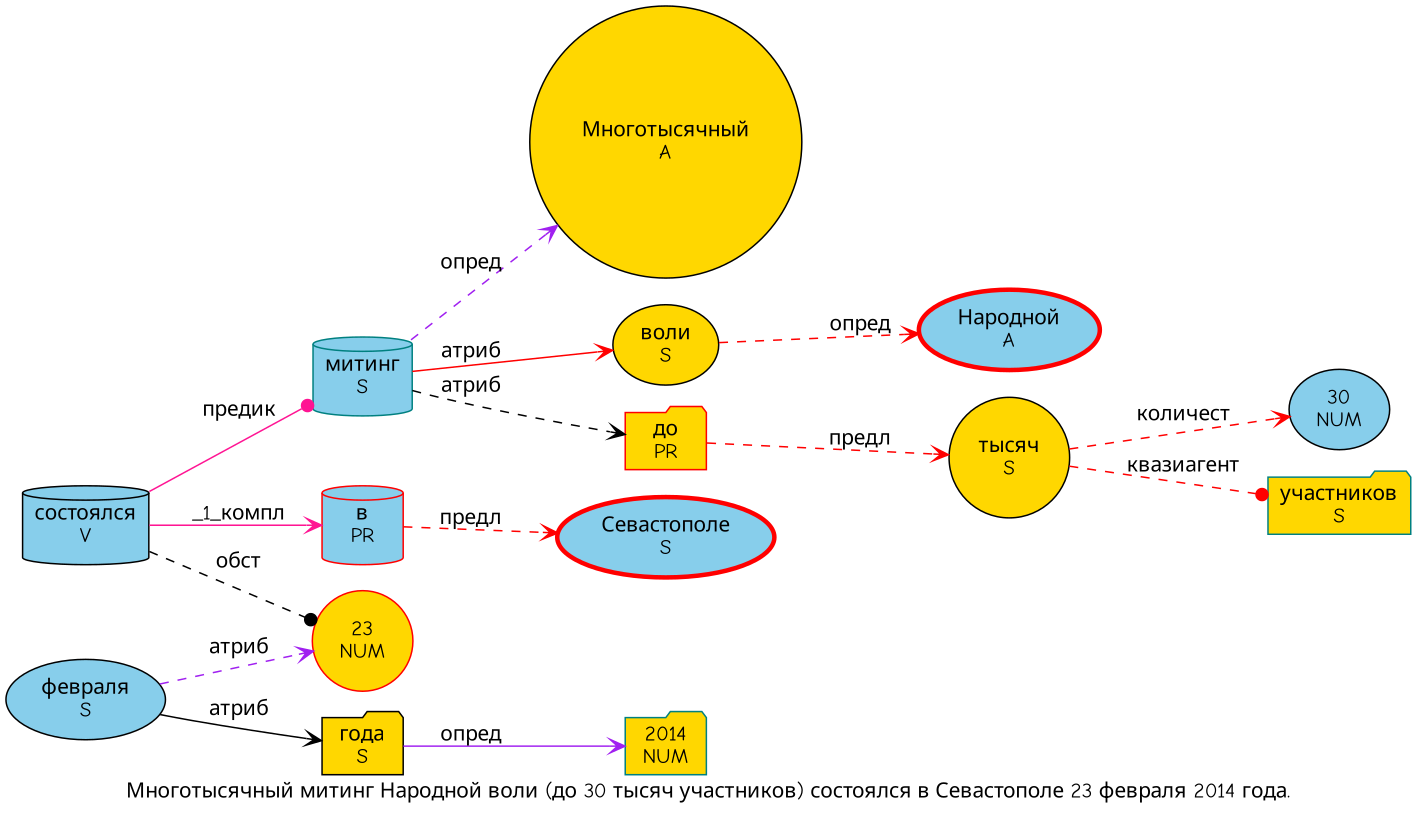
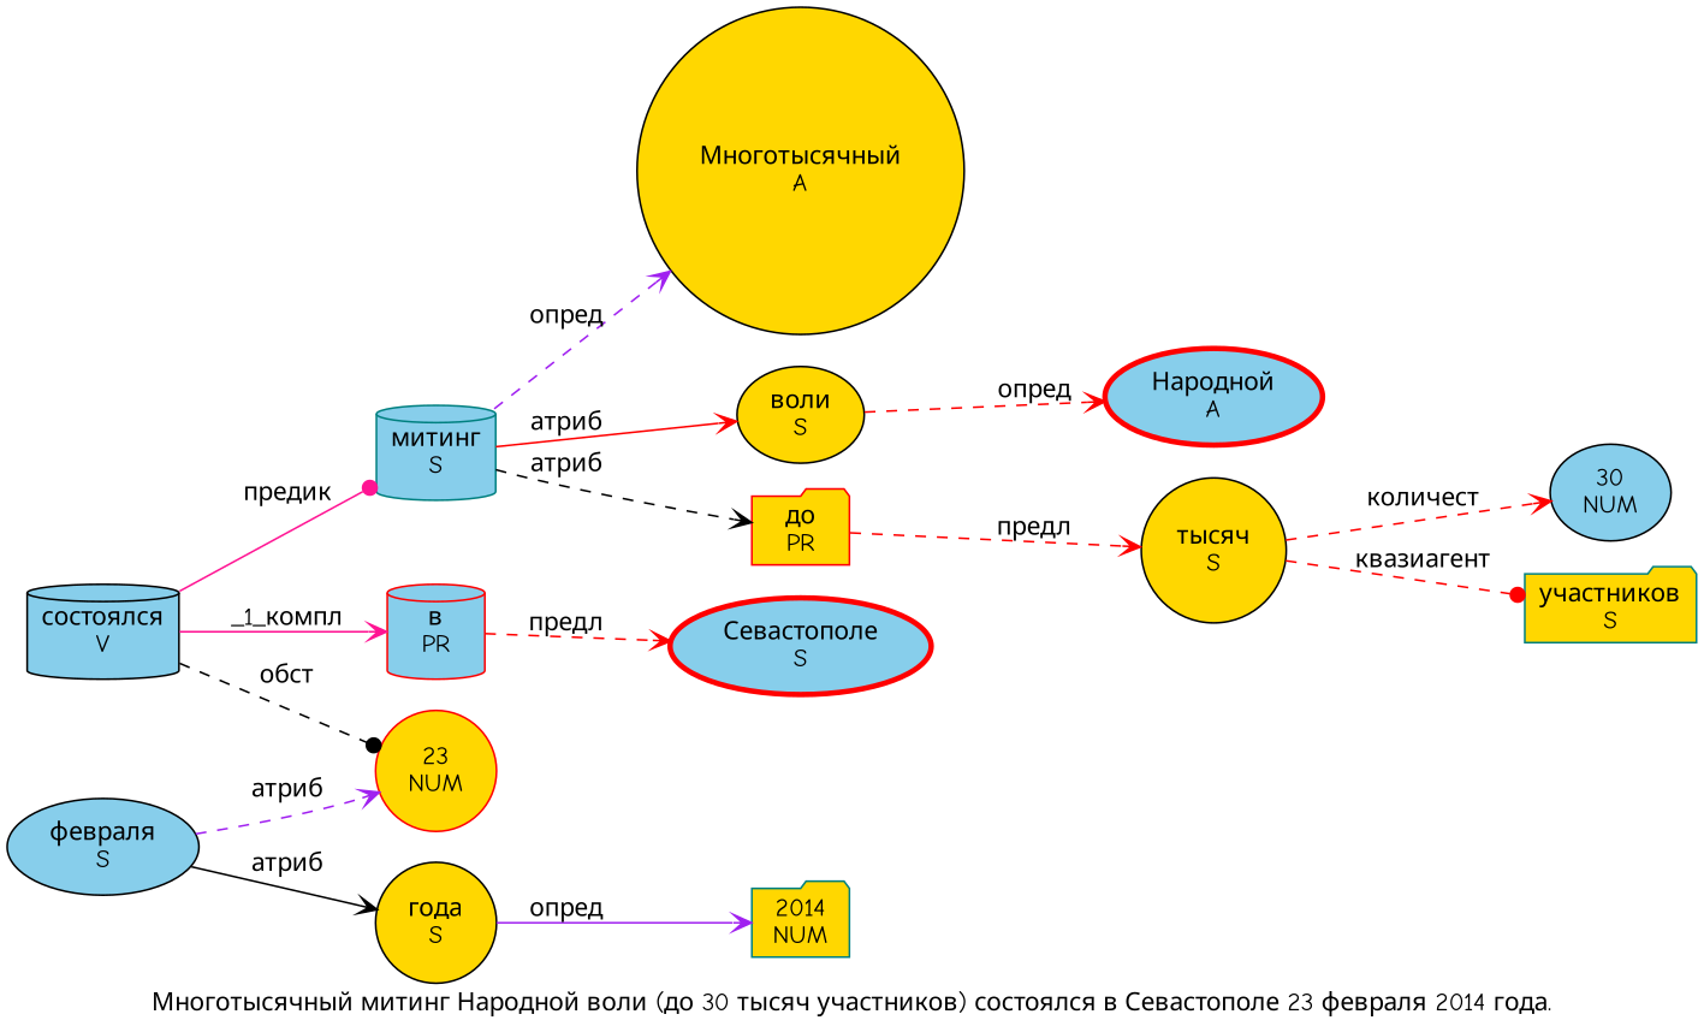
  digraph {
    fontname="Comic Neue"
    label="Многотысячный митинг Народной воли (до 30 тысяч участников) состоялся в Севастополе 23 февраля 2014 года."
    rankdir=LR
    node [color=black fillcolor=gold fontname="Comic Neue" penwidth=1 shape=ellipse style=filled]
    edge [arrowhead=vee color=red fontname="Comic Neue" style=dashed]
    n1 [label="Многотысячный\nA" shape=circle]
    n2 [color=teal fillcolor=skyblue label="митинг\nS" shape=cylinder]
    n3 [label="воли\nS"]
    n4 [color=red label="до\nPR" shape=folder]
    n5 [color=red fillcolor=skyblue label="Народной\nA" penwidth=3]
    n6 [label="тысяч\nS" shape=circle]
    n7 [fillcolor=skyblue label="30\nNUM"]
    n8 [color=teal label="участников\nS" shape=folder]
    n9 [fillcolor=skyblue label="состоялся\nV" shape=cylinder]
    n10 [color=red fillcolor=skyblue label="в\nPR" shape=cylinder]
    n11 [color=red label="23\nNUM" shape=circle]
    n12 [color=red fillcolor=skyblue label="Севастополе\nS" penwidth=3]
    n13 [fillcolor=skyblue label="февраля\nS"]
-   n14 [label="года\nS" shape=folder]
+   n14 [label="года\nS" shape=circle]
    n15 [color=teal label="2014\nNUM" shape=folder]
    n2 -> n1 [color=purple label="опред"]
    n2 -> n3 [label="атриб" style=solid]
    n2 -> n4 [color=black label="атриб"]
    n3 -> n5 [label="опред"]
    n4 -> n6 [label="предл"]
    n6 -> n7 [label="количест"]
    n6 -> n8 [arrowhead=dot label="квазиагент"]
    n9 -> n2 [arrowhead=dot color=deeppink label="предик" style=solid]
    n9 -> n10 [color=deeppink label="_1_компл" style=solid]
    n9 -> n11 [arrowhead=dot color=black label="обст"]
    n10 -> n12 [label="предл"]
    n13 -> n11 [color=purple label="атриб"]
    n13 -> n14 [color=black label="атриб" style=solid]
    n14 -> n15 [color=purple label="опред" style=solid]
  }
